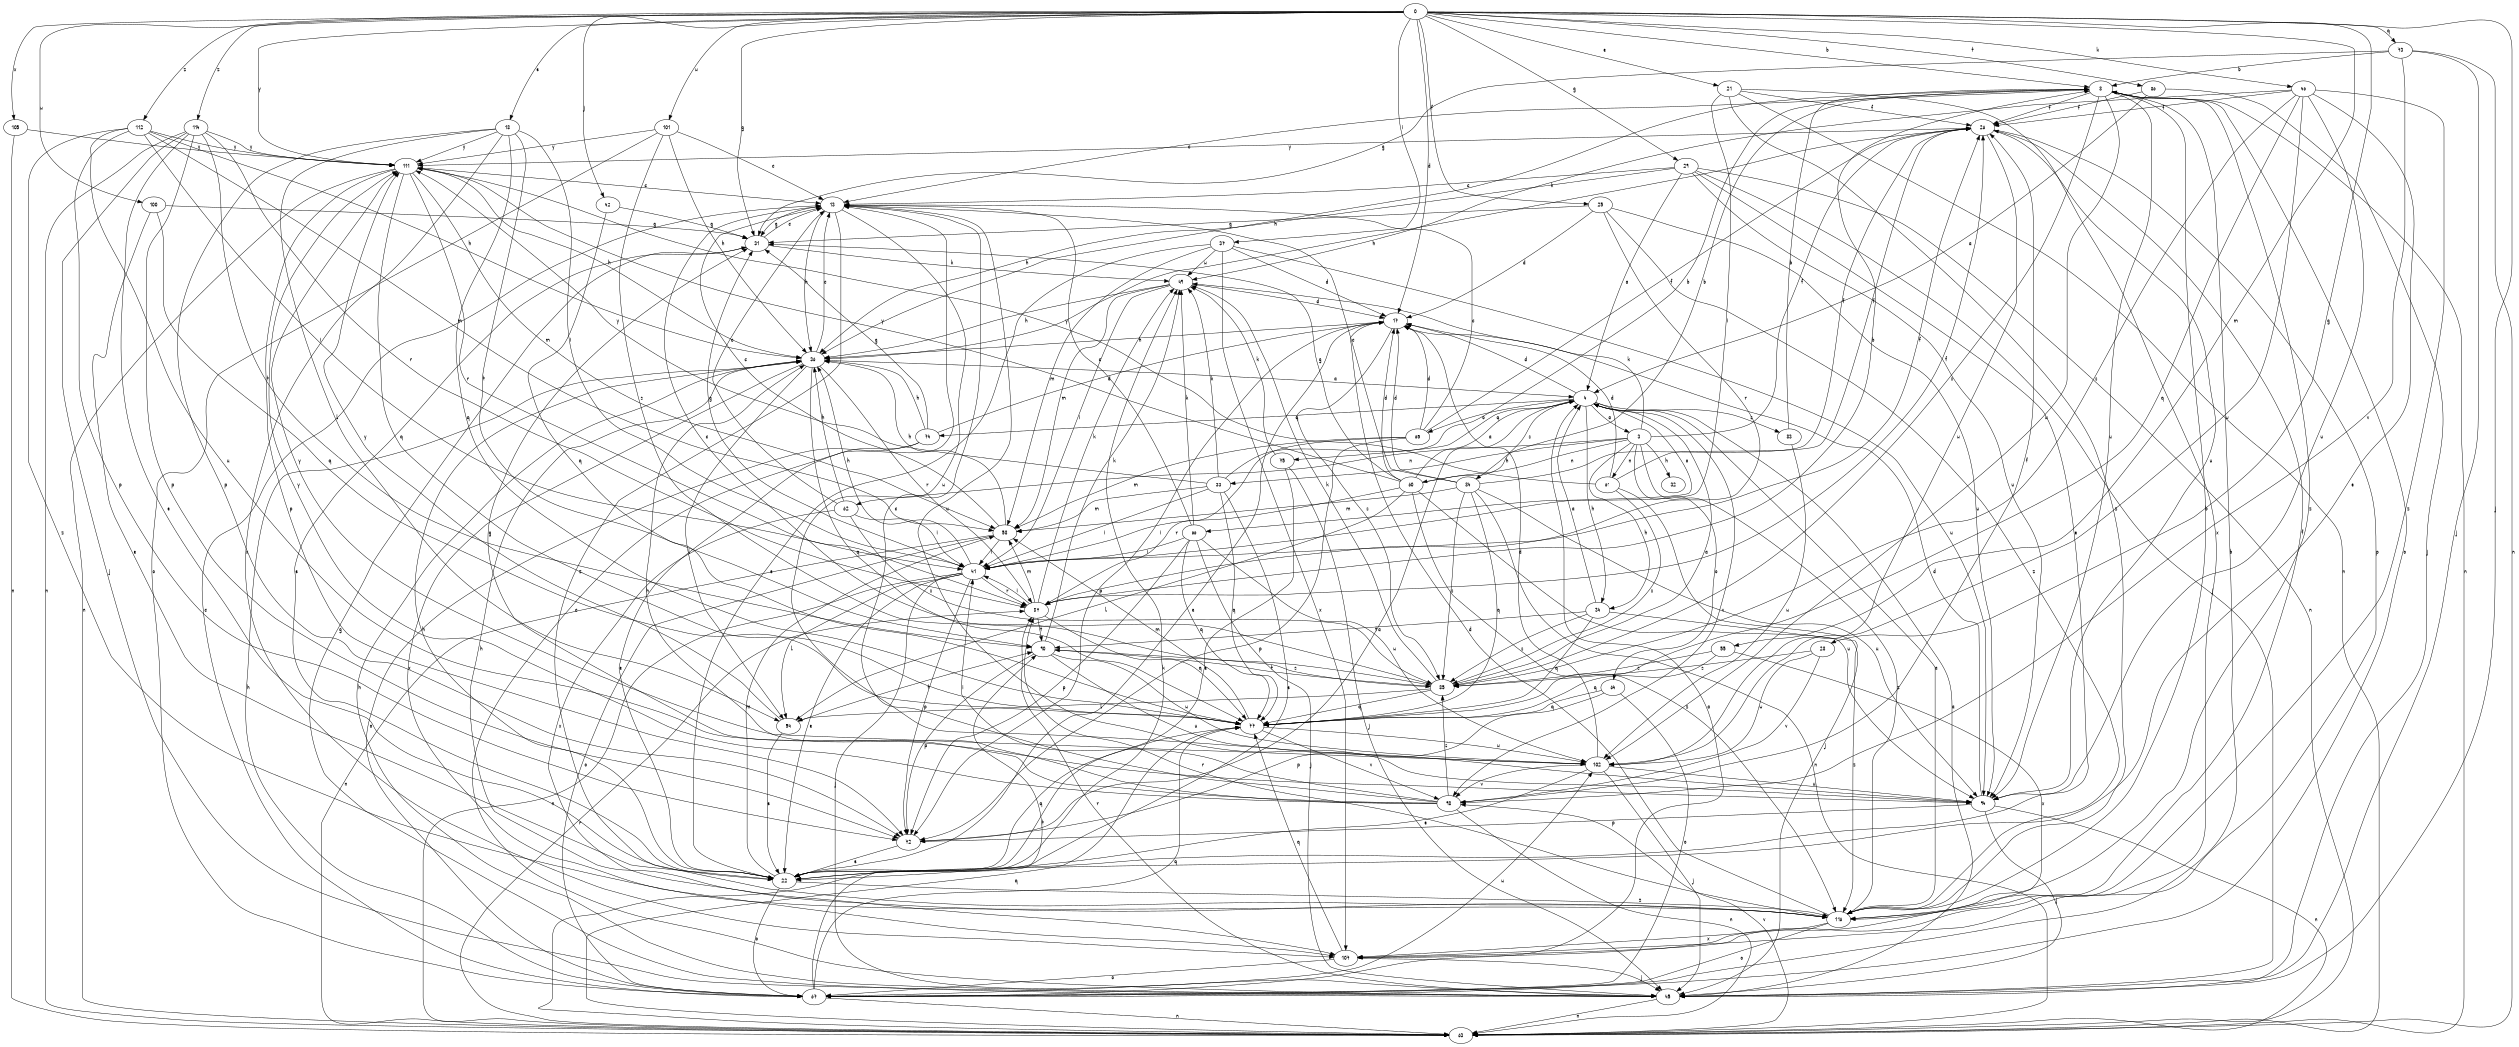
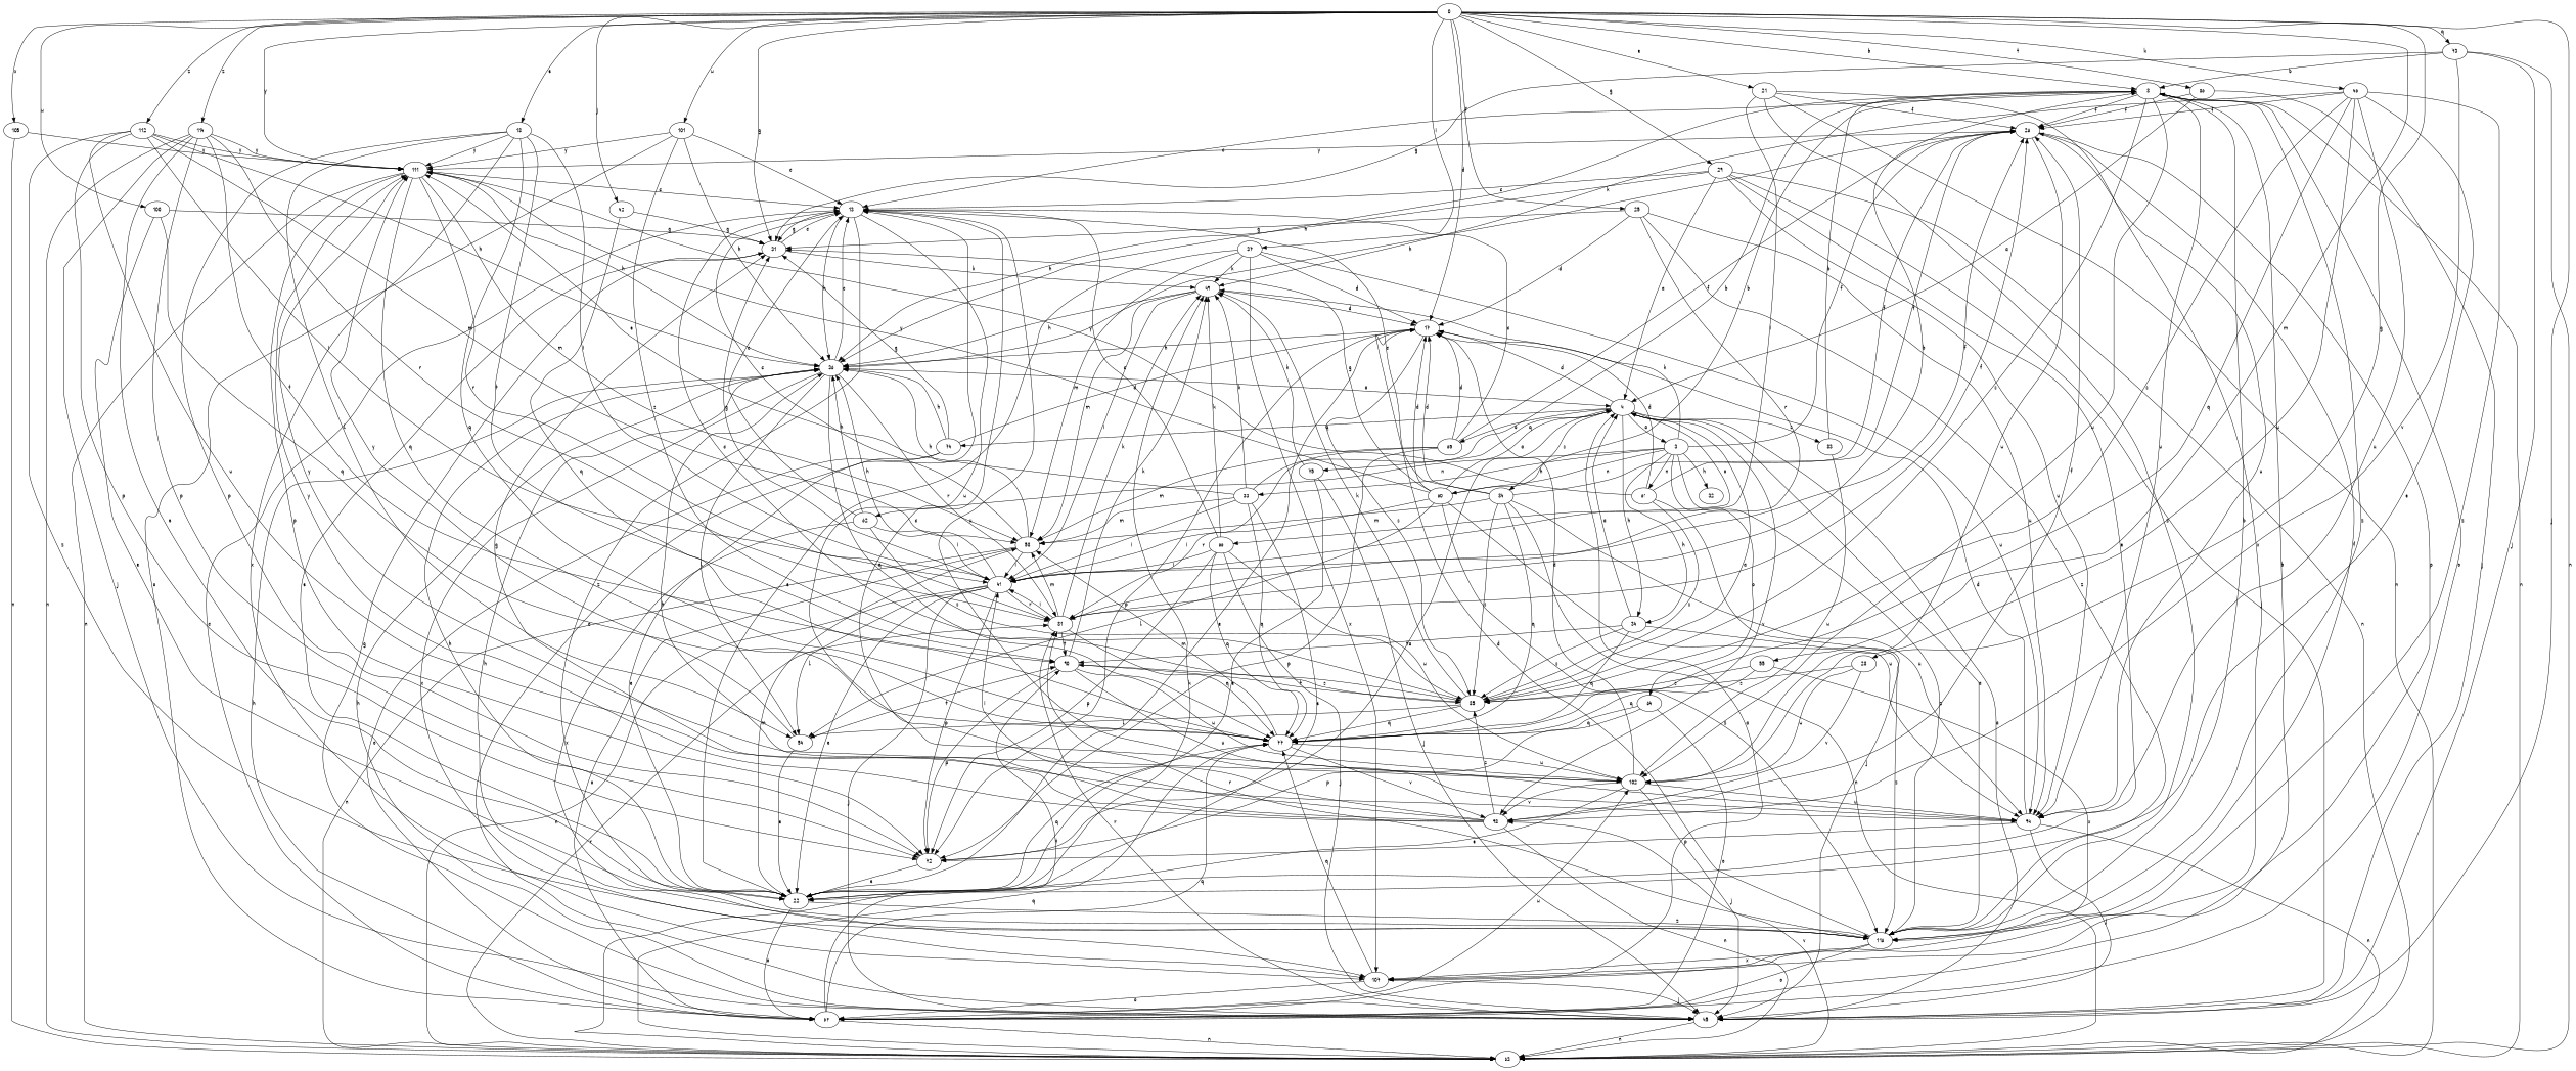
  strict digraph {
    fontname="Patrick Hand"
    node [fontname="Patrick Hand"]
    edge [fontname="Patrick Hand"]
    0
    8
    17
    18
    21
    25
    28
    29
    31
    37
    42
    45
    46
    55
    73
    86
    100
    101
    105
    111
    112
    114
    26
    116
    13
    36
    63
    67
    85
    94
    102
    22
    72
    41
    54
    77
    90
    107
-   81 [label=87]
+   81
    98
    4
    49
    58
    3
    32
    33
    34
    60
    61
    62
    64
    65
    66
    74
    75
    83
    84
    0 -> 8 [label=b]
    0 -> 17 [label=d]
    0 -> 18 [label=e]
    0 -> 21 [label=e]
    0 -> 25 [label=f]
    0 -> 28 [label=g]
    0 -> 29 [label=g]
    0 -> 31 [label=g]
    0 -> 37 [label=i]
    0 -> 42 [label=j]
    0 -> 45 [label=j]
    0 -> 46 [label=k]
    0 -> 55 [label=m]
    0 -> 73 [label=q]
    0 -> 86 [label=t]
    0 -> 100 [label=w]
    0 -> 101 [label=w]
    0 -> 105 [label=x]
    0 -> 111 [label=y]
    0 -> 112 [label=z]
    0 -> 114 [label=z]
    8 -> 26 [label=f]
    8 -> 116 [label=z]
    8 -> 13 [label=c]
    8 -> 36 [label=h]
    8 -> 63 [label=n]
    8 -> 67 [label=o]
    8 -> 85 [label=s]
    8 -> 94 [label=u]
    8 -> 102 [label=w]
    17 -> 36 [label=h]
    17 -> 85 [label=s]
    17 -> 22 [label=e]
    17 -> 72 [label=p]
    18 -> 111 [label=y]
    18 -> 72 [label=p]
    18 -> 41 [label=i]
    18 -> 54 [label=l]
    18 -> 77 [label=q]
    18 -> 90 [label=t]
    18 -> 107 [label=x]
    21 -> 26 [label=f]
    21 -> 116 [label=z]
    21 -> 63 [label=n]
    21 -> 41 [label=i]
    21 -> 107 [label=x]
    25 -> 17 [label=d]
    25 -> 31 [label=g]
    25 -> 116 [label=z]
    25 -> 94 [label=u]
    25 -> 81 [label=r]
    28 -> 85 [label=s]
    28 -> 102 [label=w]
    28 -> 98 [label=v]
    29 -> 45 [label=j]
    29 -> 13 [label=c]
    29 -> 36 [label=h]
    29 -> 63 [label=n]
    29 -> 94 [label=u]
    29 -> 22 [label=e]
    29 -> 4 [label=a]
    31 -> 13 [label=c]
    31 -> 22 [label=e]
    31 -> 49 [label=k]
    37 -> 17 [label=d]
    37 -> 94 [label=u]
    37 -> 22 [label=e]
    37 -> 107 [label=x]
-   37 -> 49 [label=w]
+   37 -> 49 [label=k]
    37 -> 58 [label=m]
    42 -> 31 [label=g]
    42 -> 77 [label=q]
    45 -> 31 [label=g]
    45 -> 13 [label=c]
    45 -> 36 [label=h]
    45 -> 63 [label=n]
    45 -> 81 [label=r]
    45 -> 4 [label=a]
    46 -> 26 [label=f]
    46 -> 116 [label=z]
    46 -> 85 [label=s]
    46 -> 94 [label=u]
    46 -> 102 [label=w]
    46 -> 22 [label=e]
    46 -> 77 [label=q]
    46 -> 49 [label=k]
    55 -> 85 [label=s]
    55 -> 77 [label=q]
    55 -> 107 [label=x]
    73 -> 8 [label=b]
    73 -> 31 [label=g]
    73 -> 45 [label=j]
    73 -> 63 [label=n]
    73 -> 98 [label=v]
    86 -> 45 [label=j]
    86 -> 26 [label=f]
    86 -> 4 [label=a]
    100 -> 31 [label=g]
    100 -> 22 [label=e]
    100 -> 77 [label=q]
    101 -> 111 [label=y]
    101 -> 13 [label=c]
    101 -> 36 [label=h]
    101 -> 67 [label=o]
    101 -> 85 [label=s]
    105 -> 111 [label=y]
    105 -> 63 [label=n]
    111 -> 13 [label=c]
    111 -> 36 [label=h]
    111 -> 63 [label=n]
    111 -> 72 [label=p]
    111 -> 77 [label=q]
    111 -> 81 [label=r]
    111 -> 58 [label=m]
    112 -> 111 [label=y]
    112 -> 116 [label=z]
    112 -> 36 [label=h]
    112 -> 94 [label=u]
    112 -> 72 [label=p]
    112 -> 41 [label=i]
    112 -> 58 [label=m]
    114 -> 45 [label=j]
    114 -> 111 [label=y]
    114 -> 63 [label=n]
    114 -> 22 [label=e]
    114 -> 72 [label=p]
    114 -> 90 [label=t]
    114 -> 81 [label=r]
    26 -> 111 [label=y]
    26 -> 36 [label=h]
    26 -> 94 [label=u]
    26 -> 102 [label=w]
    26 -> 107 [label=p]
    116 -> 8 [label=b]
    116 -> 17 [label=d]
    116 -> 26 [label=f]
    116 -> 36 [label=h]
    116 -> 67 [label=o]
    116 -> 107 [label=x]
    116 -> 81 [label=r]
    116 -> 4 [label=a]
    13 -> 31 [label=g]
    13 -> 116 [label=z]
    13 -> 36 [label=h]
    13 -> 94 [label=u]
    13 -> 102 [label=w]
    36 -> 13 [label=c]
    36 -> 54 [label=l]
    36 -> 77 [label=q]
    36 -> 107 [label=x]
    36 -> 81 [label=r]
    36 -> 4 [label=a]
    63 -> 77 [label=q]
    63 -> 81 [label=r]
    63 -> 98 [label=v]
    63 -> 49 [label=k]
    67 -> 8 [label=b]
    67 -> 13 [label=c]
    67 -> 36 [label=h]
    67 -> 63 [label=n]
    67 -> 102 [label=w]
    67 -> 77 [label=q]
    67 -> 90 [label=t]
    67 -> 4 [label=a]
    85 -> 13 [label=c]
    85 -> 54 [label=l]
    85 -> 77 [label=q]
    85 -> 90 [label=t]
    85 -> 4 [label=a]
    85 -> 49 [label=k]
    94 -> 17 [label=d]
    94 -> 45 [label=j]
    94 -> 63 [label=n]
    94 -> 72 [label=p]
    102 -> 17 [label=d]
    102 -> 45 [label=j]
    102 -> 111 [label=y]
    102 -> 94 [label=u]
    102 -> 22 [label=e]
    102 -> 98 [label=v]
    22 -> 116 [label=z]
    22 -> 36 [label=h]
    22 -> 67 [label=o]
    22 -> 77 [label=q]
    22 -> 58 [label=m]
    72 -> 22 [label=e]
    72 -> 4 [label=a]
    41 -> 31 [label=g]
    41 -> 45 [label=j]
    41 -> 26 [label=f]
    41 -> 36 [label=h]
    41 -> 63 [label=n]
    41 -> 22 [label=e]
    41 -> 72 [label=p]
    41 -> 54 [label=l]
    41 -> 81 [label=r]
    54 -> 111 [label=y]
    54 -> 22 [label=e]
    54 -> 90 [label=t]
    77 -> 102 [label=w]
    77 -> 98 [label=v]
    77 -> 58 [label=m]
    90 -> 85 [label=s]
    90 -> 94 [label=u]
    90 -> 102 [label=w]
    90 -> 72 [label=p]
    90 -> 49 [label=k]
    107 -> 45 [label=j]
    107 -> 67 [label=o]
    107 -> 77 [label=q]
    81 -> 8 [label=b]
    81 -> 26 [label=f]
    81 -> 41 [label=i]
    81 -> 77 [label=q]
    81 -> 90 [label=t]
    81 -> 49 [label=k]
    81 -> 58 [label=m]
    98 -> 31 [label=g]
    98 -> 111 [label=y]
    98 -> 26 [label=f]
    98 -> 13 [label=c]
    98 -> 36 [label=h]
    98 -> 63 [label=n]
    98 -> 85 [label=s]
    98 -> 41 [label=i]
    4 -> 17 [label=d]
    4 -> 98 [label=v]
    4 -> 3 [label=a]
    4 -> 34 [label=h]
    4 -> 65 [label=o]
    4 -> 66 [label=o]
    4 -> 74 [label=q]
    4 -> 75 [label=q]
    4 -> 83 [label=s]
    4 -> 84 [label=s]
    49 -> 17 [label=d]
    49 -> 36 [label=h]
    49 -> 41 [label=i]
    49 -> 58 [label=m]
    58 -> 13 [label=c]
    58 -> 36 [label=h]
    58 -> 63 [label=n]
    58 -> 67 [label=o]
    58 -> 41 [label=i]
    3 -> 26 [label=f]
    3 -> 116 [label=z]
    3 -> 49 [label=k]
    3 -> 32 [label=h]
    3 -> 33 [label=h]
    3 -> 34 [label=h]
    3 -> 60 [label=n]
    3 -> 61 [label=n]
    3 -> 62 [label=n]
    3 -> 64 [label=o]
    33 -> 8 [label=b]
-   33 -> 111 [label=y]
+   33 -> 111 [label=e]
    33 -> 22 [label=e]
    33 -> 41 [label=i]
    33 -> 77 [label=q]
    33 -> 49 [label=k]
    33 -> 58 [label=m]
    34 -> 116 [label=z]
    34 -> 85 [label=s]
    34 -> 77 [label=q]
    34 -> 90 [label=t]
    34 -> 4 [label=a]
    60 -> 8 [label=b]
    60 -> 17 [label=d]
    60 -> 31 [label=g]
    60 -> 111 [label=y]
    60 -> 116 [label=z]
    60 -> 94 [label=u]
    60 -> 41 [label=i]
    60 -> 54 [label=l]
    60 -> 4 [label=a]
    61 -> 17 [label=d]
    61 -> 45 [label=j]
    61 -> 111 [label=y]
    61 -> 26 [label=f]
    61 -> 85 [label=s]
    62 -> 13 [label=c]
    62 -> 36 [label=h]
    62 -> 85 [label=s]
    62 -> 41 [label=i]
    62 -> 107 [label=x]
    64 -> 67 [label=o]
    64 -> 72 [label=p]
    64 -> 77 [label=q]
    65 -> 17 [label=d]
    65 -> 26 [label=f]
    65 -> 13 [label=c]
    65 -> 72 [label=p]
    65 -> 81 [label=r]
    65 -> 58 [label=m]
    66 -> 45 [label=j]
    66 -> 13 [label=c]
    66 -> 102 [label=w]
    66 -> 72 [label=p]
    66 -> 41 [label=i]
    66 -> 77 [label=q]
    66 -> 49 [label=k]
    74 -> 17 [label=d]
    74 -> 31 [label=g]
    74 -> 36 [label=h]
    74 -> 67 [label=o]
    74 -> 22 [label=e]
    75 -> 45 [label=j]
    75 -> 22 [label=e]
    75 -> 49 [label=k]
    83 -> 8 [label=b]
    83 -> 102 [label=w]
    84 -> 17 [label=d]
    84 -> 26 [label=f]
    84 -> 13 [label=c]
    84 -> 63 [label=n]
    84 -> 85 [label=s]
    84 -> 94 [label=u]
    84 -> 77 [label=q]
    84 -> 58 [label=m]
  }
